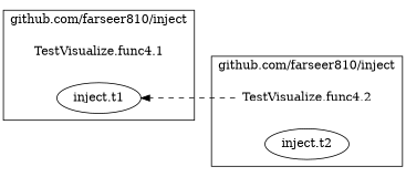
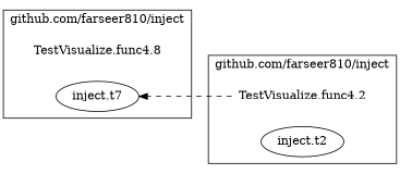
  digraph {
    compound=true
    rankdir=RL
    n1 [label="TestVisualize.func4.2" shape=plaintext]
    n2 [label="inject.t2"]
-   n3 [label="TestVisualize.func4.1" shape=plaintext]
-   n4 [label="inject.t1"]
+   n3 [label="TestVisualize.func4.8" shape=plaintext]
+   n4 [label="inject.t7"]
    subgraph cluster_1 {
      label="github.com/farseer810/inject"
      n1
      n2
    }
    subgraph cluster_2 {
      label="github.com/farseer810/inject"
      n3
      n4
    }
    n1 -> n4 [style=dashed]
  }
